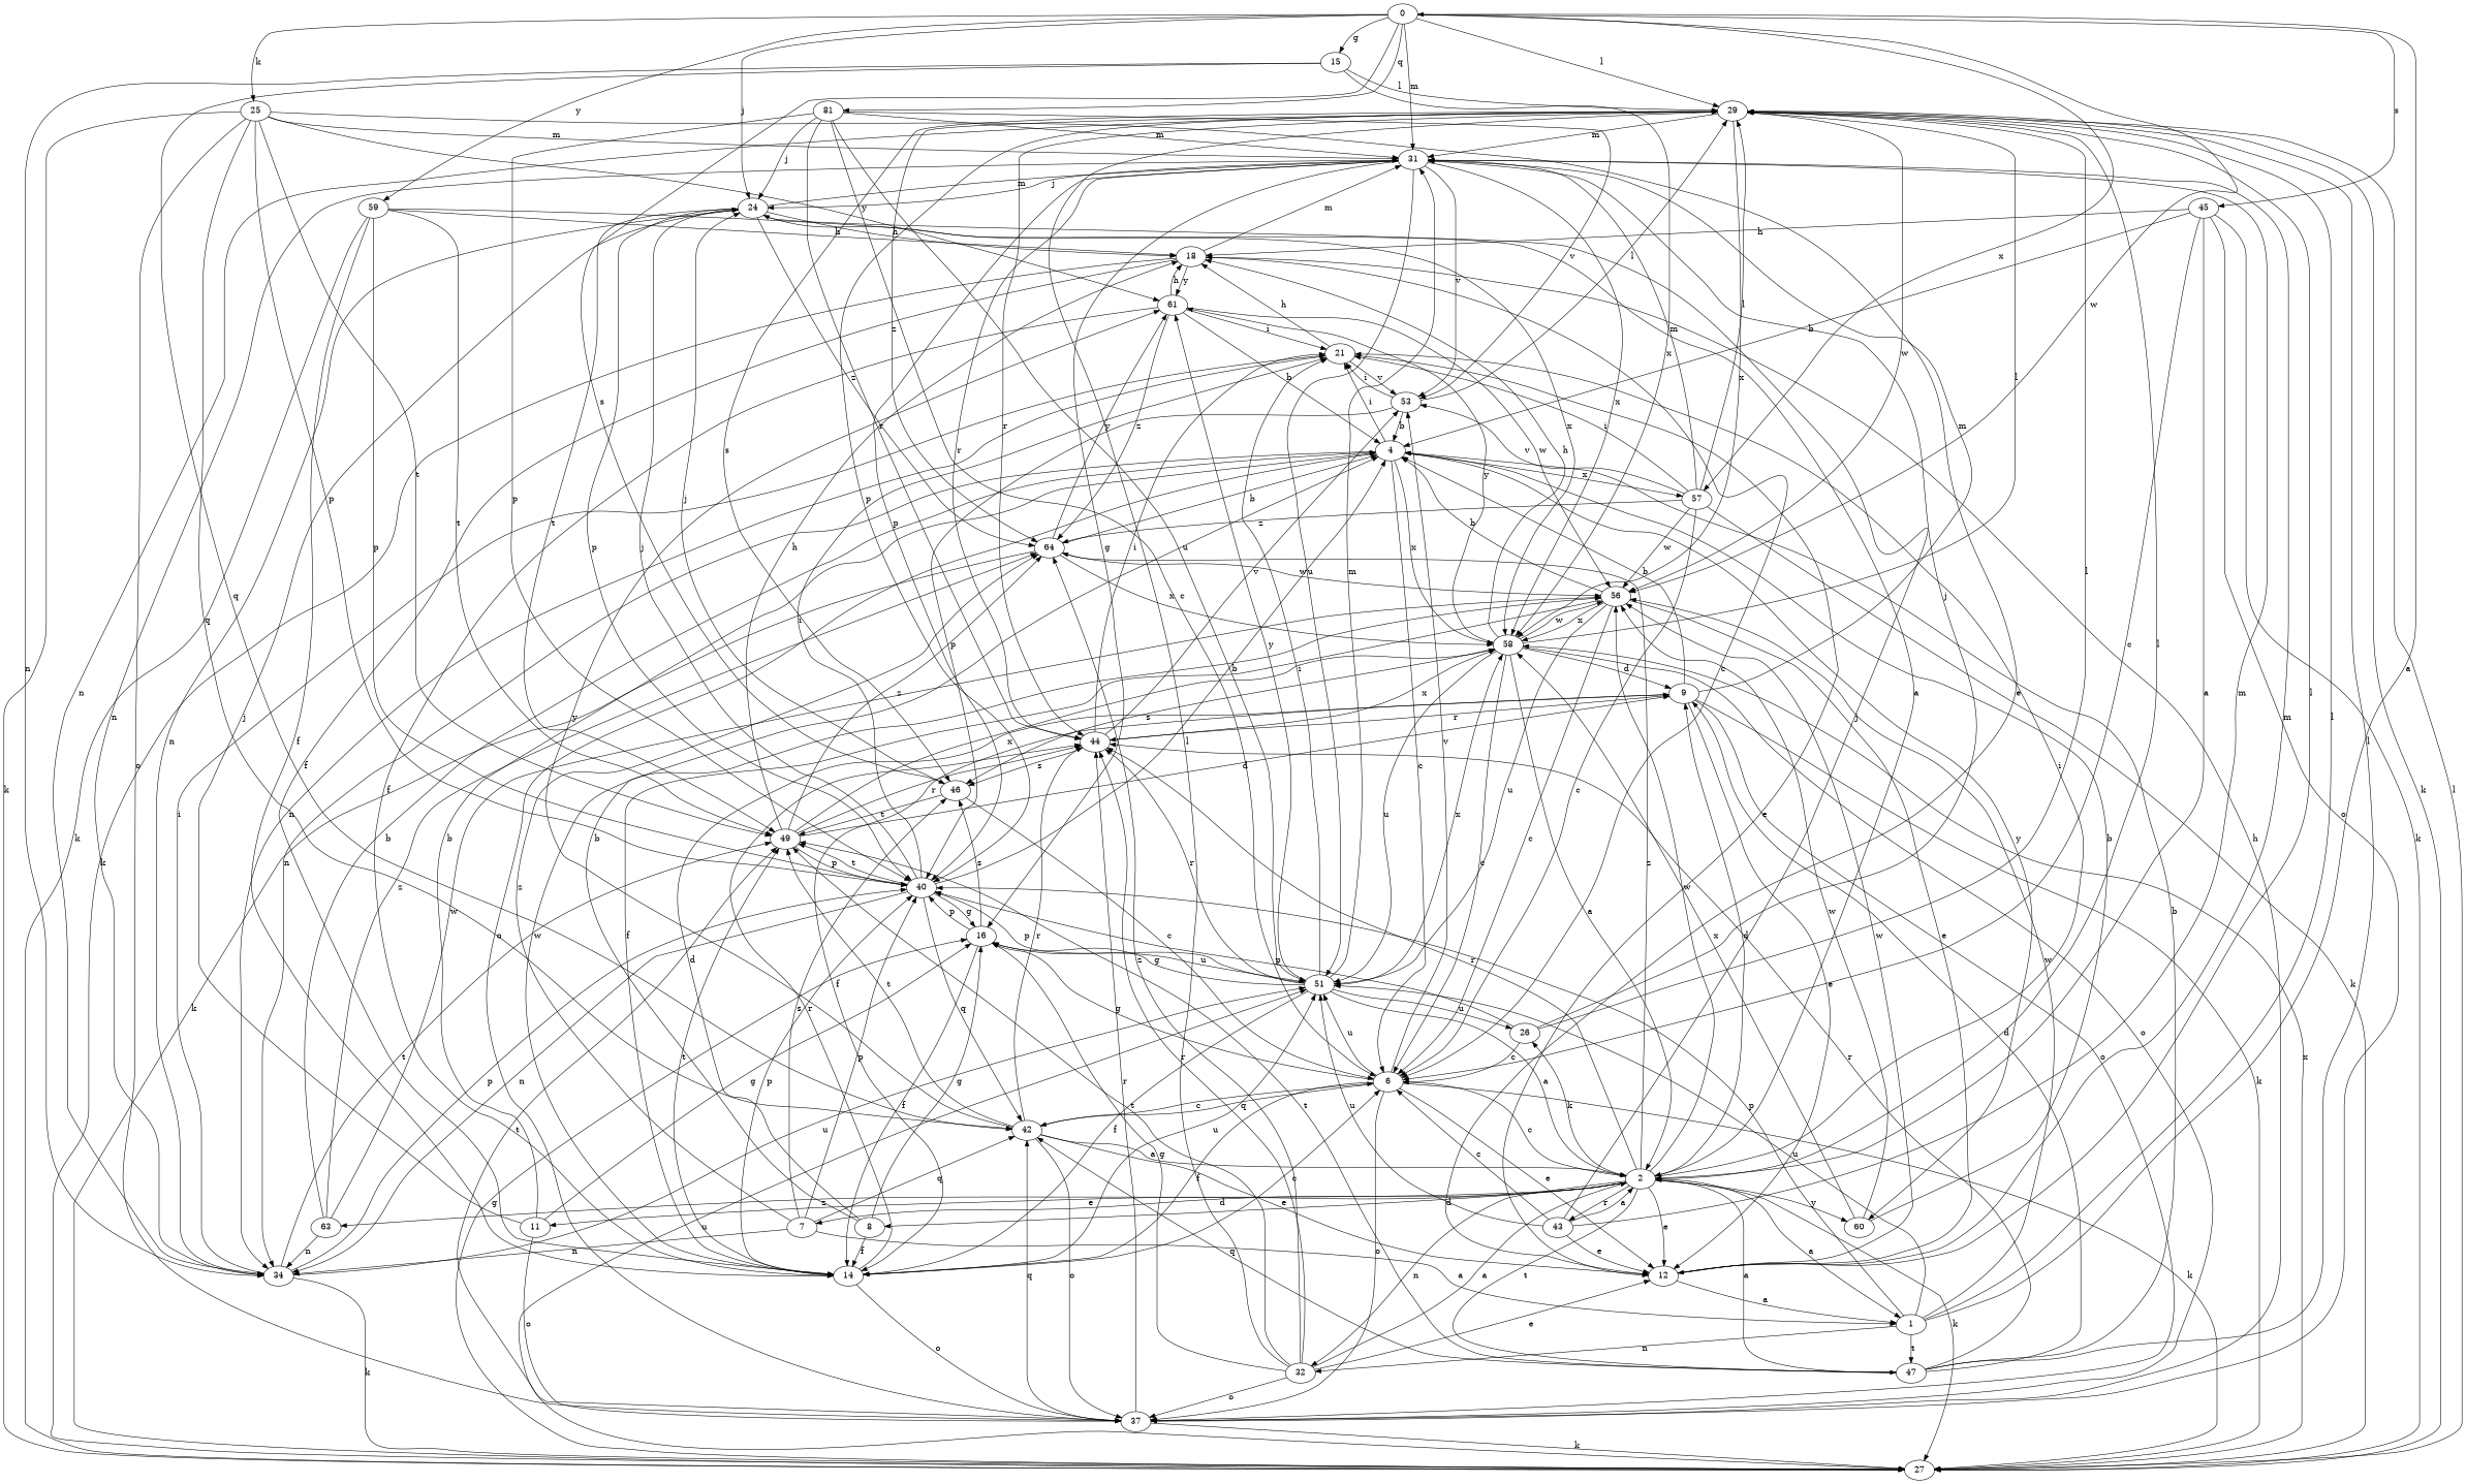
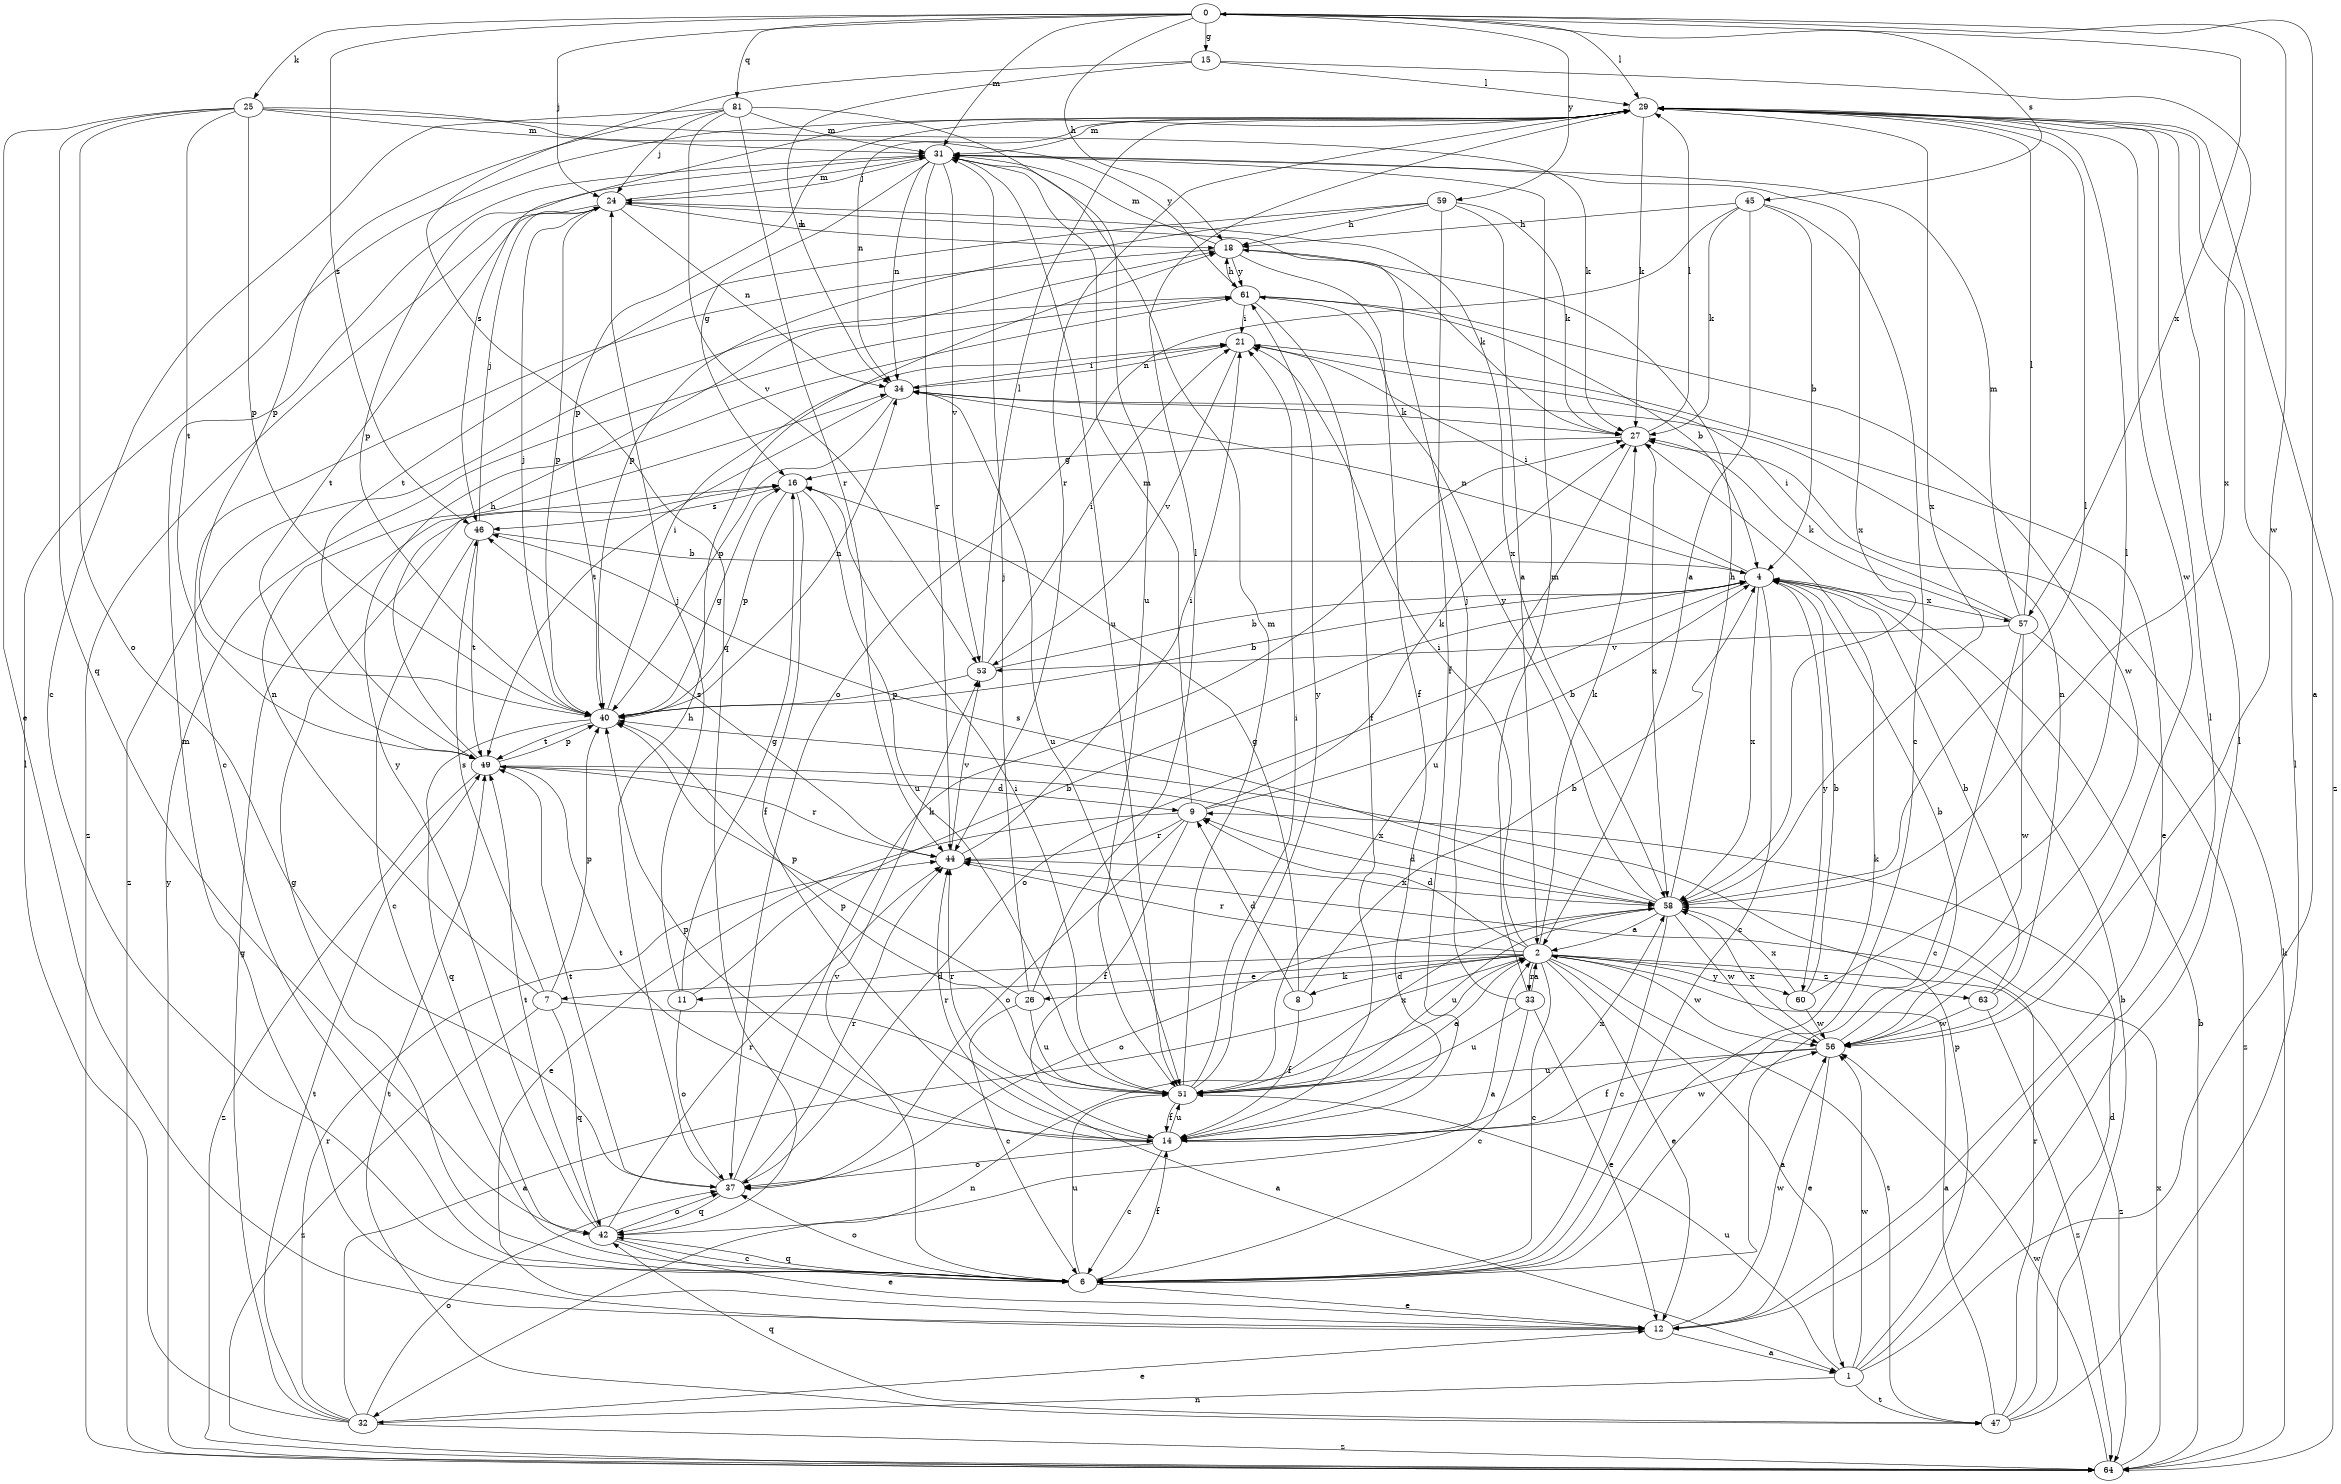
  strict digraph {
    0
    15
    18
    24
    25
    29
    31
    n8 [label=81]
    45
    46
    56
    57
    59
    34
    58
    42
    6
    27
    14
    61
    40
    64
    49
    12
    37
    44
    51
    16
    53
    2
    4
    21
    1
    32
    47
    9
    7
    8
    11
    26
-   43
+   43 [label=33]
    60
    63
    0 -> 15 [label=g]
-   21 -> 18 [label=h]
+   0 -> 18 [label=h]
    0 -> 24 [label=j]
    0 -> 25 [label=k]
    0 -> 29 [label=l]
    0 -> 31 [label=m]
    0 -> n8 [label=q]
    0 -> 45 [label=s]
    0 -> 46 [label=s]
    0 -> 56 [label=w]
    0 -> 57 [label=x]
    0 -> 59 [label=y]
    15 -> 29 [label=l]
    15 -> 34 [label=n]
    15 -> 58 [label=x]
    15 -> 42 [label=q]
    18 -> 31 [label=m]
    18 -> 6 [label=c]
    18 -> 27 [label=k]
    18 -> 14 [label=f]
    18 -> 61 [label=y]
    24 -> 18 [label=h]
    24 -> 31 [label=m]
    24 -> 34 [label=n]
    24 -> 58 [label=x]
    24 -> 40 [label=p]
    24 -> 64 [label=z]
    24 -> 49 [label=t]
    25 -> 31 [label=m]
    25 -> 42 [label=q]
    25 -> 27 [label=k]
    25 -> 61 [label=y]
    25 -> 40 [label=p]
    25 -> 49 [label=t]
    25 -> 12 [label=e]
    25 -> 37 [label=o]
    29 -> 31 [label=m]
    29 -> 46 [label=s]
    29 -> 56 [label=w]
    29 -> 34 [label=n]
    29 -> 58 [label=x]
    29 -> 27 [label=k]
    29 -> 40 [label=p]
    29 -> 64 [label=z]
    29 -> 44 [label=r]
    31 -> 24 [label=j]
    31 -> 34 [label=n]
    31 -> 58 [label=x]
    31 -> 40 [label=p]
    31 -> 44 [label=r]
    31 -> 51 [label=u]
    31 -> 16 [label=g]
    31 -> 53 [label=v]
    n8 -> 24 [label=j]
    n8 -> 31 [label=m]
    n8 -> 6 [label=c]
    n8 -> 40 [label=p]
    n8 -> 44 [label=r]
    n8 -> 51 [label=u]
    n8 -> 53 [label=v]
    45 -> 18 [label=h]
    45 -> 6 [label=c]
    45 -> 27 [label=k]
    45 -> 37 [label=o]
    45 -> 2 [label=a]
    45 -> 4 [label=b]
    46 -> 24 [label=j]
    46 -> 6 [label=c]
    46 -> 49 [label=t]
+   46 -> 4 [label=b]
    56 -> 58 [label=x]
-   56 -> 6 [label=c]
    56 -> 14 [label=f]
    56 -> 12 [label=e]
    56 -> 51 [label=u]
    56 -> 4 [label=b]
    57 -> 29 [label=l]
    57 -> 31 [label=m]
    57 -> 56 [label=w]
    57 -> 6 [label=c]
    57 -> 27 [label=k]
    57 -> 64 [label=z]
    57 -> 53 [label=v]
    57 -> 21 [label=i]
    59 -> 18 [label=h]
    59 -> 27 [label=k]
    59 -> 14 [label=f]
    59 -> 40 [label=p]
    59 -> 49 [label=t]
    59 -> 2 [label=a]
    34 -> 27 [label=k]
    34 -> 40 [label=p]
    34 -> 49 [label=t]
    34 -> 51 [label=u]
    34 -> 21 [label=i]
    58 -> 18 [label=h]
    58 -> 29 [label=l]
    58 -> 46 [label=s]
    58 -> 56 [label=w]
    58 -> 6 [label=c]
    58 -> 61 [label=y]
    58 -> 37 [label=o]
    58 -> 51 [label=u]
    58 -> 2 [label=a]
    58 -> 9 [label=d]
    42 -> 6 [label=c]
    42 -> 61 [label=y]
    42 -> 49 [label=t]
    42 -> 12 [label=e]
    42 -> 37 [label=o]
    42 -> 44 [label=r]
    42 -> 2 [label=a]
    6 -> 42 [label=q]
    6 -> 27 [label=k]
    6 -> 14 [label=f]
    6 -> 12 [label=e]
    6 -> 37 [label=o]
    6 -> 51 [label=u]
    6 -> 16 [label=g]
    6 -> 53 [label=v]
    27 -> 29 [label=l]
    27 -> 58 [label=x]
    27 -> 51 [label=u]
    27 -> 16 [label=g]
    14 -> 56 [label=w]
+   14 -> 58 [label=x]
    14 -> 6 [label=c]
    14 -> 40 [label=p]
    14 -> 49 [label=t]
    14 -> 37 [label=o]
    14 -> 44 [label=r]
    14 -> 51 [label=u]
    61 -> 18 [label=h]
    61 -> 56 [label=w]
    61 -> 14 [label=f]
    61 -> 64 [label=z]
    61 -> 4 [label=b]
    61 -> 21 [label=i]
    40 -> 24 [label=j]
    40 -> 34 [label=n]
    40 -> 42 [label=q]
    40 -> 49 [label=t]
    40 -> 16 [label=g]
    40 -> 4 [label=b]
    40 -> 21 [label=i]
    64 -> 56 [label=w]
    64 -> 58 [label=x]
    64 -> 27 [label=k]
    64 -> 61 [label=y]
    64 -> 4 [label=b]
    49 -> 18 [label=h]
    49 -> 58 [label=x]
    49 -> 40 [label=p]
    49 -> 64 [label=z]
    49 -> 44 [label=r]
    49 -> 9 [label=d]
    12 -> 29 [label=l]
    12 -> 31 [label=m]
    12 -> 56 [label=w]
    12 -> 1 [label=a]
    37 -> 18 [label=h]
    37 -> 42 [label=q]
    37 -> 27 [label=k]
    37 -> 49 [label=t]
    37 -> 44 [label=r]
    44 -> 46 [label=s]
    44 -> 58 [label=x]
    44 -> 53 [label=v]
    44 -> 21 [label=i]
    51 -> 31 [label=m]
    51 -> 58 [label=x]
    51 -> 14 [label=f]
    51 -> 61 [label=y]
    51 -> 40 [label=p]
    51 -> 44 [label=r]
-   51 -> 16 [label=g]
+   51 -> 16 [label=i]
    51 -> 2 [label=a]
    51 -> 21 [label=i]
    16 -> 46 [label=s]
    16 -> 14 [label=f]
    16 -> 40 [label=p]
    16 -> 51 [label=u]
    53 -> 29 [label=l]
    53 -> 40 [label=p]
    53 -> 4 [label=b]
    53 -> 21 [label=i]
-   2 -> 29 [label=l]
+   60 -> 29 [label=l]
    2 -> 56 [label=w]
    2 -> 6 [label=c]
    2 -> 27 [label=k]
    2 -> 64 [label=z]
    2 -> 12 [label=e]
    2 -> 44 [label=r]
    2 -> 21 [label=i]
    2 -> 1 [label=a]
    2 -> 32 [label=n]
    2 -> 47 [label=t]
    2 -> 9 [label=d]
    2 -> 7 [label=d]
    2 -> 8 [label=d]
    2 -> 11 [label=e]
    2 -> 26 [label=k]
    2 -> 43 [label=r]
    2 -> 60 [label=y]
    2 -> 63 [label=z]
    4 -> 57 [label=x]
    4 -> 34 [label=n]
    4 -> 58 [label=x]
    4 -> 6 [label=c]
    4 -> 37 [label=o]
    4 -> 21 [label=i]
    4 -> 60 [label=y]
    21 -> 34 [label=n]
    21 -> 12 [label=e]
    21 -> 53 [label=v]
    1 -> 0 [label=a]
    1 -> 29 [label=l]
    1 -> 56 [label=w]
    1 -> 40 [label=p]
    1 -> 51 [label=u]
    1 -> 32 [label=n]
    1 -> 47 [label=t]
    32 -> 29 [label=l]
    32 -> 64 [label=z]
    32 -> 49 [label=t]
    32 -> 12 [label=e]
    32 -> 37 [label=o]
    32 -> 44 [label=r]
    32 -> 16 [label=g]
    32 -> 2 [label=a]
    47 -> 29 [label=l]
    47 -> 42 [label=q]
    47 -> 49 [label=t]
    47 -> 44 [label=r]
    47 -> 2 [label=a]
    47 -> 4 [label=b]
    47 -> 9 [label=d]
    9 -> 31 [label=m]
    9 -> 27 [label=k]
    9 -> 14 [label=f]
    9 -> 12 [label=e]
    9 -> 37 [label=o]
    9 -> 44 [label=r]
    9 -> 4 [label=b]
    7 -> 46 [label=s]
    7 -> 34 [label=n]
    7 -> 42 [label=q]
    7 -> 40 [label=p]
    7 -> 64 [label=z]
    7 -> 1 [label=a]
    8 -> 14 [label=f]
    8 -> 16 [label=g]
    8 -> 4 [label=b]
    8 -> 9 [label=d]
    11 -> 24 [label=j]
    11 -> 37 [label=o]
    11 -> 16 [label=g]
    11 -> 4 [label=b]
    26 -> 29 [label=l]
    26 -> 31 [label=j]
    26 -> 6 [label=c]
    26 -> 40 [label=p]
-   51 -> 26 [label=u]
+   26 -> 51 [label=u]
    43 -> 24 [label=j]
    43 -> 31 [label=m]
    43 -> 6 [label=c]
    43 -> 12 [label=e]
    43 -> 51 [label=u]
    43 -> 2 [label=a]
    60 -> 56 [label=w]
    60 -> 58 [label=x]
    60 -> 4 [label=b]
    63 -> 56 [label=w]
    63 -> 34 [label=n]
    63 -> 64 [label=z]
    63 -> 4 [label=b]
  }
